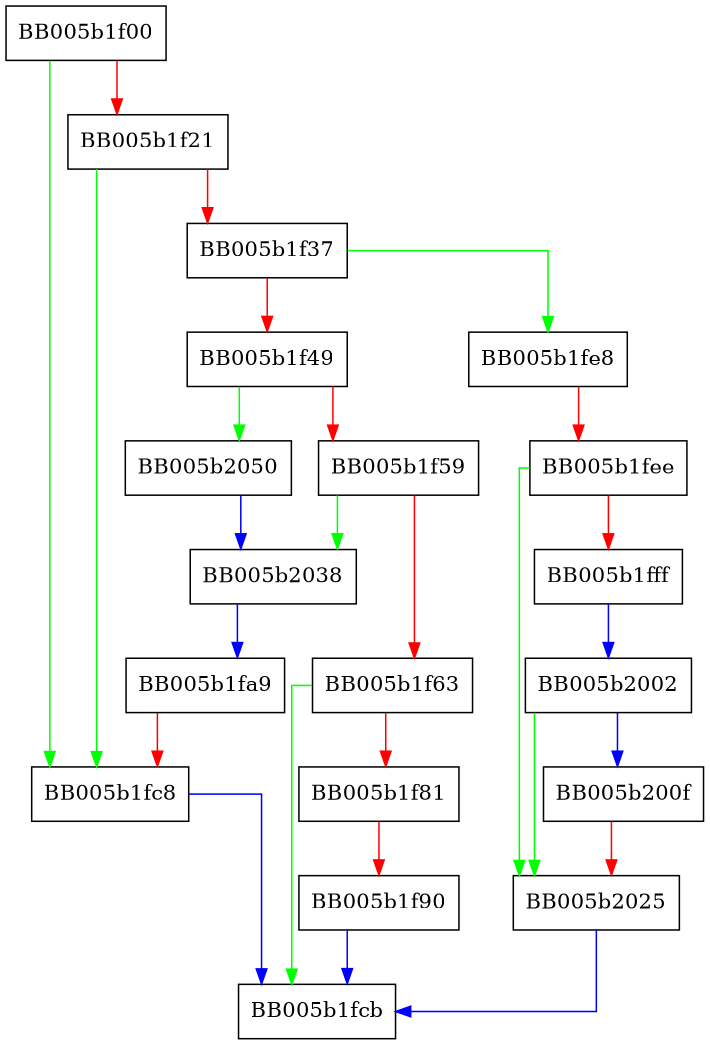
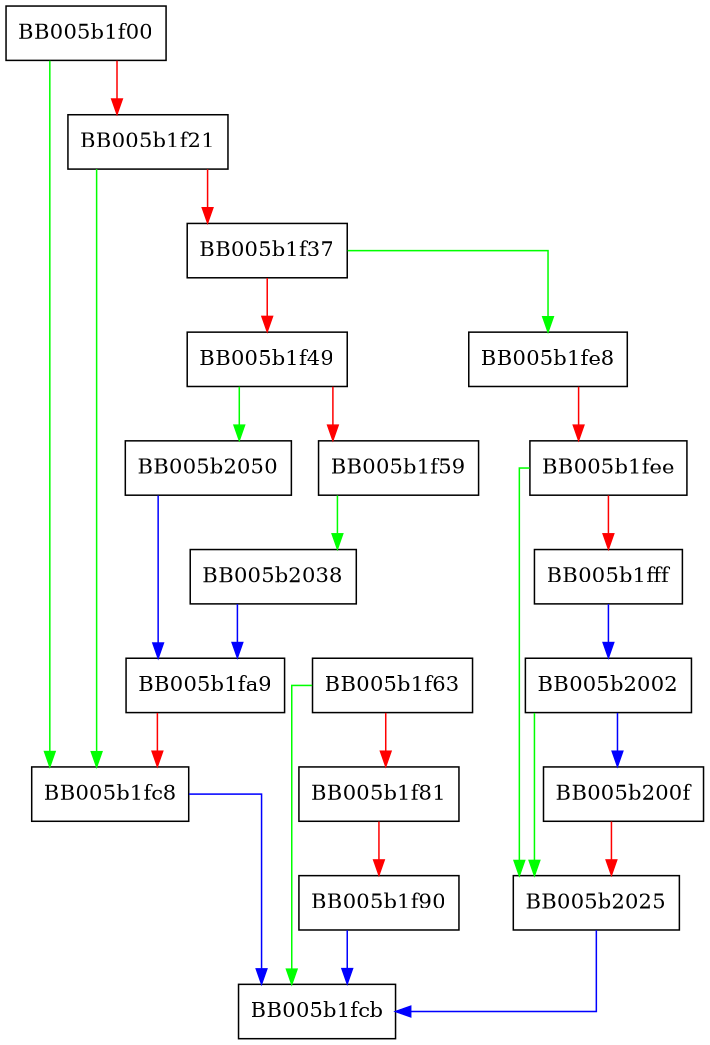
  digraph {
    splines=ortho
    node [shape=box]
    edge [color=red]
    BB005b1f00
    BB005b1fc8
    BB005b1f21
    BB005b1fcb
    BB005b1f37
    BB005b1fe8
    BB005b1f49
    BB005b1fee
    BB005b2050
    BB005b1f59
    BB005b1fff
    BB005b2025
    BB005b1fa9
    BB005b2038
    BB005b1f63
    BB005b1f81
    BB005b1f90
    BB005b2002
    BB005b200f
    BB005b1f00 -> BB005b1fc8 [color=green]
    BB005b1f00 -> BB005b1f21
    BB005b1fc8 -> BB005b1fcb [color=blue]
    BB005b1f21 -> BB005b1fc8 [color=green]
    BB005b1f21 -> BB005b1f37
    BB005b1f37 -> BB005b1fe8 [color=green]
    BB005b1f37 -> BB005b1f49
    BB005b1fe8 -> BB005b1fee
    BB005b1f49 -> BB005b2050 [color=green]
    BB005b1f49 -> BB005b1f59
    BB005b1fee -> BB005b1fff
    BB005b1fee -> BB005b2025 [color=green]
-   BB005b2050 -> BB005b2038 [color=blue]
+   BB005b2050 -> BB005b1fa9 [color=blue]
    BB005b1f59 -> BB005b2038 [color=green]
-   BB005b1f59 -> BB005b1f63
    BB005b1fff -> BB005b2002 [color=blue]
    BB005b2025 -> BB005b1fcb [color=blue]
    BB005b1fa9 -> BB005b1fc8
    BB005b2038 -> BB005b1fa9 [color=blue]
    BB005b1f63 -> BB005b1fcb [color=green]
    BB005b1f63 -> BB005b1f81
    BB005b1f81 -> BB005b1f90
    BB005b1f90 -> BB005b1fcb [color=blue]
    BB005b2002 -> BB005b2025 [color=green]
    BB005b2002 -> BB005b200f [color=blue]
    BB005b200f -> BB005b2025
  }
